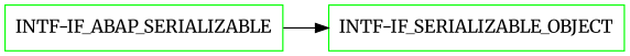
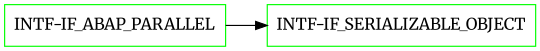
  digraph {
    rankdir=LR
    fontname=Merriweather
    node [color=green shape=box fontname=Merriweather]
-   "INTF-IF_ABAP_PARALLEL" [label="INTF-IF_ABAP_SERIALIZABLE"]
+   "INTF-IF_ABAP_PARALLEL"
    "INTF-IF_SERIALIZABLE_OBJECT"
    "INTF-IF_ABAP_PARALLEL" -> "INTF-IF_SERIALIZABLE_OBJECT" [fontname=Merriweather]
  }
